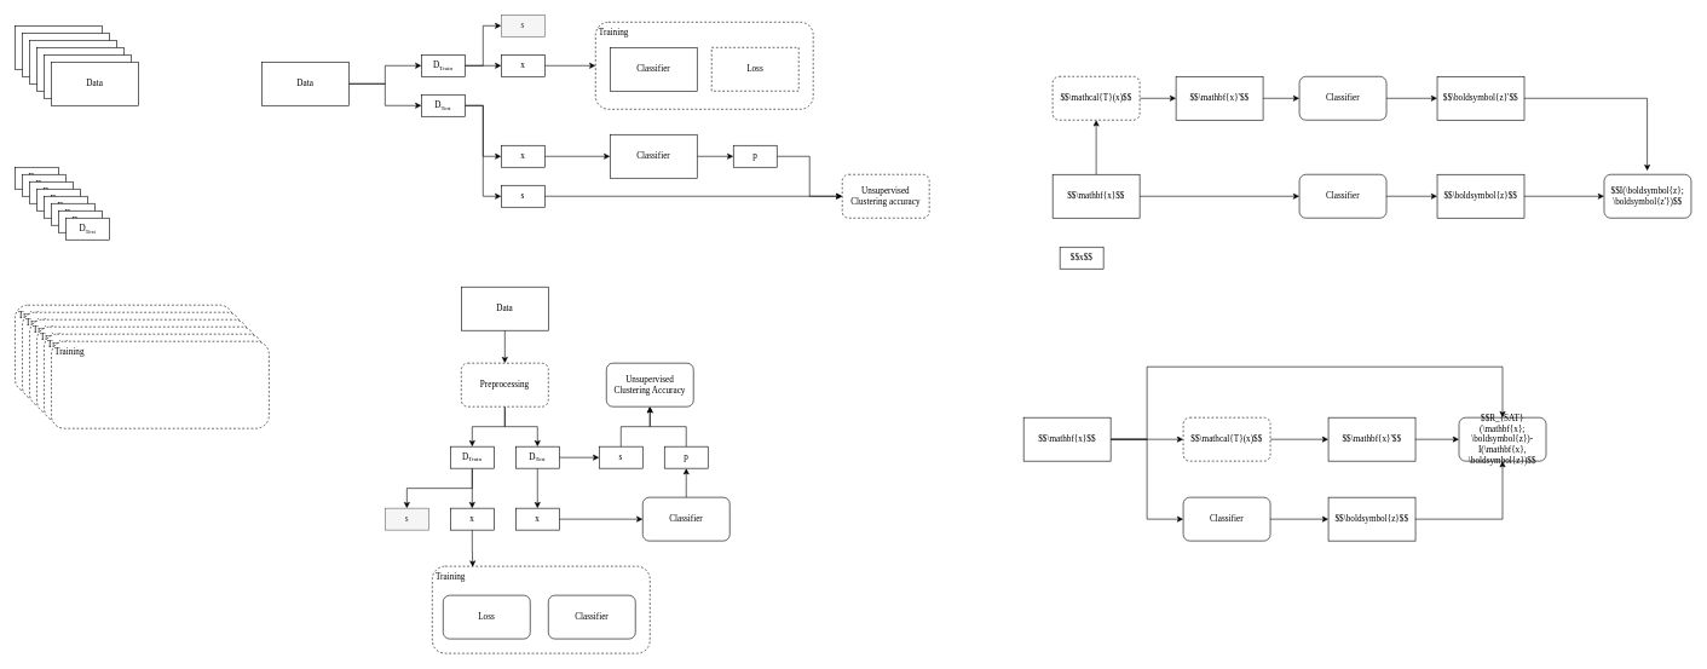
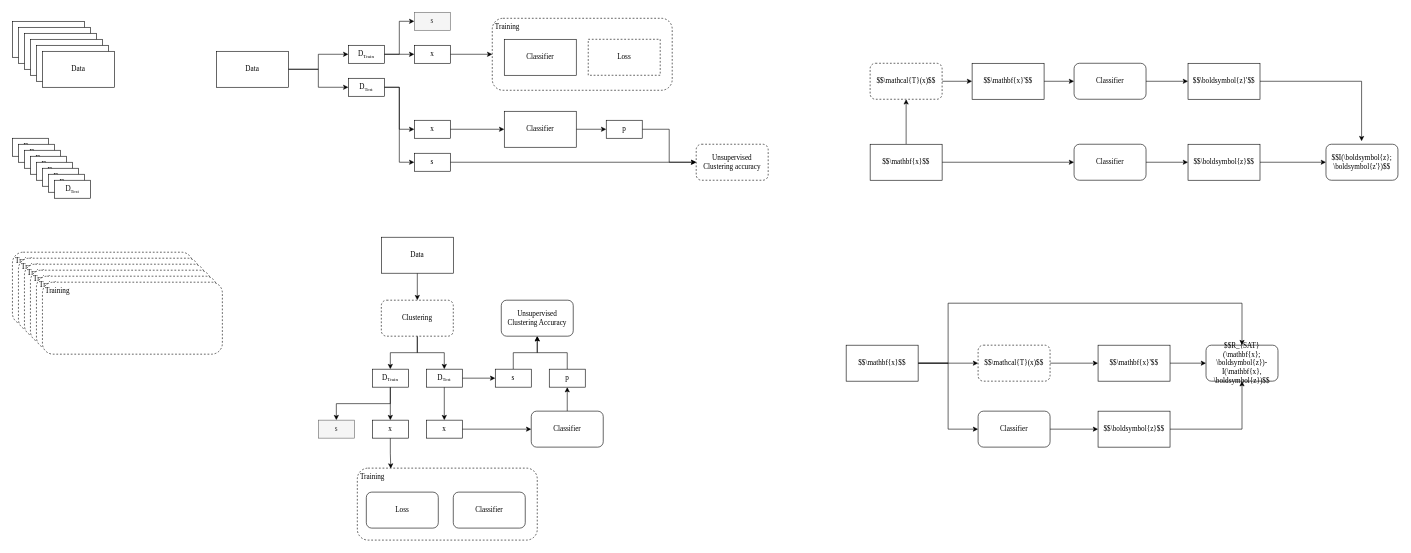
  <mxCell id="0" />
  <mxCell id="1" parent="0" />
  <mxCell id="2" value="&lt;span style=&quot;white-space: pre;&quot;&gt; &lt;/span&gt;Training" style="rounded=1;whiteSpace=wrap;html=1;fontFamily=Times New Roman;dashed=1;align=left;verticalAlign=top;" parent="1" vertex="1"><mxGeometry x="820" y="30" width="300" height="120" as="geometry" /></mxCell>
  <mxCell id="3" style="edgeStyle=orthogonalEdgeStyle;rounded=0;orthogonalLoop=1;jettySize=auto;html=1;entryX=0;entryY=0.5;entryDx=0;entryDy=0;" parent="1" source="5" target="16" edge="1"><mxGeometry relative="1" as="geometry" /></mxCell>
  <mxCell id="4" style="edgeStyle=orthogonalEdgeStyle;rounded=0;orthogonalLoop=1;jettySize=auto;html=1;exitX=1;exitY=0.5;exitDx=0;exitDy=0;entryX=0;entryY=0.5;entryDx=0;entryDy=0;" parent="1" source="5" target="14" edge="1"><mxGeometry relative="1" as="geometry" /></mxCell>
  <mxCell id="5" value="D&lt;span style=&quot;font-size: 10px;&quot;&gt;&lt;sub&gt;Train&lt;/sub&gt;&lt;/span&gt;" style="rounded=0;whiteSpace=wrap;html=1;fontFamily=Times New Roman;" parent="1" vertex="1"><mxGeometry x="580" y="75" width="60" height="30" as="geometry" /></mxCell>
  <mxCell id="6" value="Loss" style="rounded=0;whiteSpace=wrap;html=1;fontFamily=Times New Roman;dashed=1;" parent="1" vertex="1"><mxGeometry x="980" y="65" width="120" height="60" as="geometry" /></mxCell>
  <mxCell id="7" style="edgeStyle=orthogonalEdgeStyle;rounded=0;orthogonalLoop=1;jettySize=auto;html=1;entryX=0;entryY=0.5;entryDx=0;entryDy=0;" parent="1" source="9" target="13" edge="1"><mxGeometry relative="1" as="geometry"><Array as="points"><mxPoint x="530" y="115" /><mxPoint x="530" y="145" /></Array></mxGeometry></mxCell>
  <mxCell id="8" style="edgeStyle=orthogonalEdgeStyle;rounded=0;orthogonalLoop=1;jettySize=auto;html=1;exitX=1;exitY=0.5;exitDx=0;exitDy=0;" parent="1" source="9" target="5" edge="1"><mxGeometry relative="1" as="geometry" /></mxCell>
  <mxCell id="9" value="Data" style="rounded=0;whiteSpace=wrap;html=1;fontFamily=Times New Roman;" parent="1" vertex="1"><mxGeometry x="360" y="85" width="120" height="60" as="geometry" /></mxCell>
  <mxCell id="10" value="&lt;div&gt;Classifier&lt;/div&gt;" style="rounded=0;whiteSpace=wrap;html=1;fontFamily=Times New Roman;" parent="1" vertex="1"><mxGeometry x="840" y="65" width="120" height="60" as="geometry" /></mxCell>
  <mxCell id="11" style="edgeStyle=orthogonalEdgeStyle;rounded=0;orthogonalLoop=1;jettySize=auto;html=1;entryX=0;entryY=0.5;entryDx=0;entryDy=0;" parent="1" source="13" target="28" edge="1"><mxGeometry relative="1" as="geometry" /></mxCell>
  <mxCell id="12" style="edgeStyle=orthogonalEdgeStyle;rounded=0;orthogonalLoop=1;jettySize=auto;html=1;entryX=0;entryY=0.5;entryDx=0;entryDy=0;" parent="1" source="13" target="26" edge="1"><mxGeometry relative="1" as="geometry" /></mxCell>
  <mxCell id="13" value="D&lt;span style=&quot;font-size: 10px;&quot;&gt;&lt;sub&gt;Test&lt;/sub&gt;&lt;/span&gt;" style="rounded=0;whiteSpace=wrap;html=1;fontFamily=Times New Roman;" parent="1" vertex="1"><mxGeometry x="580" y="130" width="60" height="30" as="geometry" /></mxCell>
  <mxCell id="14" value="s" style="rounded=0;whiteSpace=wrap;html=1;fontFamily=Times New Roman;fillColor=#f5f5f5;fontColor=#333333;strokeColor=#666666;" parent="1" vertex="1"><mxGeometry x="690" width="60" height="30" as="geometry" y="20" /></mxCell>
  <mxCell id="15" style="edgeStyle=orthogonalEdgeStyle;rounded=0;orthogonalLoop=1;jettySize=auto;html=1;exitX=1;exitY=0.5;exitDx=0;exitDy=0;entryX=0;entryY=0.5;entryDx=0;entryDy=0;" parent="1" source="16" target="2" edge="1"><mxGeometry relative="1" as="geometry" /></mxCell>
  <mxCell id="16" value="x" style="rounded=0;whiteSpace=wrap;html=1;fontFamily=Times New Roman;" parent="1" vertex="1"><mxGeometry x="690" y="75" width="60" height="30" as="geometry" /></mxCell>
  <mxCell id="17" value="Data" style="rounded=0;whiteSpace=wrap;html=1;fontFamily=Times New Roman;" parent="1" vertex="1"><mxGeometry x="20" y="35" width="120" height="60" as="geometry" /></mxCell>
  <mxCell id="18" value="Data" style="rounded=0;whiteSpace=wrap;html=1;fontFamily=Times New Roman;" parent="1" vertex="1"><mxGeometry x="30" y="45" width="120" height="60" as="geometry" /></mxCell>
  <mxCell id="19" value="Data" style="rounded=0;whiteSpace=wrap;html=1;fontFamily=Times New Roman;" parent="1" vertex="1"><mxGeometry x="40" y="55" width="120" height="60" as="geometry" /></mxCell>
  <mxCell id="20" value="Data" style="rounded=0;whiteSpace=wrap;html=1;fontFamily=Times New Roman;" parent="1" vertex="1"><mxGeometry x="50" y="65" width="120" height="60" as="geometry" /></mxCell>
  <mxCell id="21" value="Data" style="rounded=0;whiteSpace=wrap;html=1;fontFamily=Times New Roman;" parent="1" vertex="1"><mxGeometry x="60" y="75" width="120" height="60" as="geometry" /></mxCell>
  <mxCell id="22" value="Data" style="rounded=0;whiteSpace=wrap;html=1;fontFamily=Times New Roman;" parent="1" vertex="1"><mxGeometry x="70" y="85" width="120" height="60" as="geometry" /></mxCell>
  <mxCell id="23" value="" style="edgeStyle=orthogonalEdgeStyle;rounded=0;orthogonalLoop=1;jettySize=auto;html=1;" parent="1" source="24" target="30" edge="1"><mxGeometry relative="1" as="geometry" /></mxCell>
  <mxCell id="24" value="&lt;div&gt;Classifier&lt;/div&gt;" style="rounded=0;whiteSpace=wrap;html=1;fontFamily=Times New Roman;" parent="1" vertex="1"><mxGeometry x="840" y="185" width="120" height="60" as="geometry" /></mxCell>
  <mxCell id="25" style="edgeStyle=orthogonalEdgeStyle;rounded=0;orthogonalLoop=1;jettySize=auto;html=1;entryX=0;entryY=0.5;entryDx=0;entryDy=0;" parent="1" source="26" target="31" edge="1"><mxGeometry relative="1" as="geometry" /></mxCell>
  <mxCell id="26" value="s" style="rounded=0;whiteSpace=wrap;html=1;fontFamily=Times New Roman;" parent="1" vertex="1"><mxGeometry x="690" y="255" width="60" height="30" as="geometry" /></mxCell>
  <mxCell id="27" style="edgeStyle=orthogonalEdgeStyle;rounded=0;orthogonalLoop=1;jettySize=auto;html=1;exitX=1;exitY=0.5;exitDx=0;exitDy=0;entryX=0;entryY=0.5;entryDx=0;entryDy=0;" parent="1" source="28" target="24" edge="1"><mxGeometry relative="1" as="geometry" /></mxCell>
  <mxCell id="28" value="x" style="rounded=0;whiteSpace=wrap;html=1;fontFamily=Times New Roman;" parent="1" vertex="1"><mxGeometry x="690" y="200" width="60" height="30" as="geometry" /></mxCell>
  <mxCell id="29" style="edgeStyle=orthogonalEdgeStyle;rounded=0;orthogonalLoop=1;jettySize=auto;html=1;entryX=0;entryY=0.5;entryDx=0;entryDy=0;" parent="1" source="30" target="31" edge="1"><mxGeometry relative="1" as="geometry" /></mxCell>
  <mxCell id="30" value="p" style="rounded=0;whiteSpace=wrap;html=1;fontFamily=Times New Roman;" parent="1" vertex="1"><mxGeometry x="1010" y="200" width="60" height="30" as="geometry" /></mxCell>
  <mxCell id="31" value="&lt;div&gt;Unsupervised Clustering accuracy&lt;/div&gt;" style="rounded=1;whiteSpace=wrap;html=1;fontFamily=Times New Roman;dashed=1;" parent="1" vertex="1"><mxGeometry x="1160" y="240" width="120" height="60" as="geometry" /></mxCell>
  <mxCell id="32" value="&lt;span style=&quot;white-space: pre;&quot;&gt; &lt;/span&gt;Training" style="rounded=1;whiteSpace=wrap;html=1;fontFamily=Times New Roman;dashed=1;align=left;verticalAlign=top;" parent="1" vertex="1"><mxGeometry x="595" y="780" width="300" height="120" as="geometry" /></mxCell>
  <mxCell id="33" style="edgeStyle=orthogonalEdgeStyle;rounded=0;orthogonalLoop=1;jettySize=auto;html=1;exitX=0.5;exitY=1;exitDx=0;exitDy=0;entryX=0.5;entryY=0;entryDx=0;entryDy=0;" parent="1" source="35" target="46" edge="1"><mxGeometry relative="1" as="geometry" /></mxCell>
  <mxCell id="34" style="edgeStyle=orthogonalEdgeStyle;rounded=0;orthogonalLoop=1;jettySize=auto;html=1;exitX=0.5;exitY=1;exitDx=0;exitDy=0;entryX=0.5;entryY=0;entryDx=0;entryDy=0;" parent="1" source="35" target="44" edge="1"><mxGeometry relative="1" as="geometry" /></mxCell>
  <mxCell id="35" value="D&lt;span style=&quot;font-size: 10px;&quot;&gt;&lt;sub&gt;Train&lt;/sub&gt;&lt;/span&gt;" style="rounded=0;whiteSpace=wrap;html=1;fontFamily=Times New Roman;" parent="1" vertex="1"><mxGeometry x="620" y="615" width="60" height="30" as="geometry" /></mxCell>
  <mxCell id="36" value="Loss" style="rounded=1;whiteSpace=wrap;html=1;fontFamily=Times New Roman;" parent="1" vertex="1"><mxGeometry x="610" y="820" width="120" height="60" as="geometry" /></mxCell>
  <mxCell id="37" style="edgeStyle=orthogonalEdgeStyle;rounded=0;orthogonalLoop=1;jettySize=auto;html=1;entryX=0.5;entryY=0;entryDx=0;entryDy=0;" parent="1" source="39" target="43" edge="1"><mxGeometry relative="1" as="geometry" /></mxCell>
  <mxCell id="38" style="edgeStyle=orthogonalEdgeStyle;rounded=0;orthogonalLoop=1;jettySize=auto;html=1;exitX=0.5;exitY=1;exitDx=0;exitDy=0;entryX=0.5;entryY=0;entryDx=0;entryDy=0;" parent="1" source="39" target="35" edge="1"><mxGeometry relative="1" as="geometry" /></mxCell>
- <mxCell id="39" value="Preprocessing" style="rounded=1;whiteSpace=wrap;html=1;fontFamily=Times New Roman;dashed=1;" parent="1" vertex="1"><mxGeometry x="635" y="500" width="120" height="60" as="geometry" /></mxCell>
+ <mxCell id="39" value="Clustering" style="rounded=1;whiteSpace=wrap;html=1;fontFamily=Times New Roman;dashed=1;" parent="1" vertex="1"><mxGeometry x="635" y="500" width="120" height="60" as="geometry" /></mxCell>
  <mxCell id="40" value="&lt;div&gt;Classifier&lt;/div&gt;" style="rounded=1;whiteSpace=wrap;html=1;fontFamily=Times New Roman;" parent="1" vertex="1"><mxGeometry x="755" y="820" width="120" height="60" as="geometry" /></mxCell>
  <mxCell id="41" style="edgeStyle=orthogonalEdgeStyle;rounded=0;orthogonalLoop=1;jettySize=auto;html=1;entryX=0.5;entryY=0;entryDx=0;entryDy=0;" parent="1" source="43" target="52" edge="1"><mxGeometry relative="1" as="geometry" /></mxCell>
  <mxCell id="42" style="edgeStyle=orthogonalEdgeStyle;rounded=0;orthogonalLoop=1;jettySize=auto;html=1;exitX=1;exitY=0.5;exitDx=0;exitDy=0;entryX=0;entryY=0.5;entryDx=0;entryDy=0;" parent="1" source="43" target="50" edge="1"><mxGeometry relative="1" as="geometry" /></mxCell>
  <mxCell id="43" value="D&lt;span style=&quot;font-size: 10px;&quot;&gt;&lt;sub&gt;Test&lt;/sub&gt;&lt;/span&gt;" style="rounded=0;whiteSpace=wrap;html=1;fontFamily=Times New Roman;" parent="1" vertex="1"><mxGeometry x="710" y="615" width="60" height="30" as="geometry" /></mxCell>
  <mxCell id="44" value="s" style="rounded=0;whiteSpace=wrap;html=1;fontFamily=Times New Roman;fillColor=#f5f5f5;fontColor=#333333;strokeColor=#666666;" parent="1" vertex="1"><mxGeometry x="530" y="700" width="60" height="30" as="geometry" /></mxCell>
  <mxCell id="45" style="edgeStyle=orthogonalEdgeStyle;rounded=0;orthogonalLoop=1;jettySize=auto;html=1;entryX=0.186;entryY=0.006;entryDx=0;entryDy=0;entryPerimeter=0;" parent="1" source="46" target="32" edge="1"><mxGeometry relative="1" as="geometry" /></mxCell>
  <mxCell id="46" value="x" style="rounded=0;whiteSpace=wrap;html=1;fontFamily=Times New Roman;" parent="1" vertex="1"><mxGeometry x="620" y="700" width="60" height="30" as="geometry" /></mxCell>
  <mxCell id="47" style="edgeStyle=orthogonalEdgeStyle;rounded=0;orthogonalLoop=1;jettySize=auto;html=1;" parent="1" source="48" target="55" edge="1"><mxGeometry relative="1" as="geometry" /></mxCell>
  <mxCell id="48" value="&lt;div&gt;Classifier&lt;/div&gt;" style="rounded=1;whiteSpace=wrap;html=1;fontFamily=Times New Roman;" parent="1" vertex="1"><mxGeometry x="885" y="685" width="120" height="60" as="geometry" /></mxCell>
  <mxCell id="49" value="" style="edgeStyle=orthogonalEdgeStyle;rounded=0;orthogonalLoop=1;jettySize=auto;html=1;" parent="1" source="50" target="53" edge="1"><mxGeometry relative="1" as="geometry" /></mxCell>
  <mxCell id="50" value="s" style="rounded=0;whiteSpace=wrap;html=1;fontFamily=Times New Roman;" parent="1" vertex="1"><mxGeometry x="825" y="615" width="60" height="30" as="geometry" /></mxCell>
  <mxCell id="51" style="edgeStyle=orthogonalEdgeStyle;rounded=0;orthogonalLoop=1;jettySize=auto;html=1;entryX=0;entryY=0.5;entryDx=0;entryDy=0;" parent="1" source="52" target="48" edge="1"><mxGeometry relative="1" as="geometry" /></mxCell>
  <mxCell id="52" value="x" style="rounded=0;whiteSpace=wrap;html=1;fontFamily=Times New Roman;" parent="1" vertex="1"><mxGeometry x="710" y="700" width="60" height="30" as="geometry" /></mxCell>
  <mxCell id="53" value="&lt;div&gt;Unsupervised Clustering Accuracy&lt;/div&gt;" style="rounded=1;whiteSpace=wrap;html=1;fontFamily=Times New Roman;" parent="1" vertex="1"><mxGeometry x="835" y="500" width="120" height="60" as="geometry" /></mxCell>
  <mxCell id="54" style="edgeStyle=orthogonalEdgeStyle;rounded=0;orthogonalLoop=1;jettySize=auto;html=1;exitX=0.5;exitY=0;exitDx=0;exitDy=0;entryX=0.5;entryY=1;entryDx=0;entryDy=0;" parent="1" source="55" target="53" edge="1"><mxGeometry relative="1" as="geometry" /></mxCell>
  <mxCell id="55" value="p" style="rounded=0;whiteSpace=wrap;html=1;fontFamily=Times New Roman;" parent="1" vertex="1"><mxGeometry x="915" y="615" width="60" height="30" as="geometry" /></mxCell>
  <mxCell id="56" value="" style="edgeStyle=orthogonalEdgeStyle;rounded=0;orthogonalLoop=1;jettySize=auto;html=1;" parent="1" source="57" target="39" edge="1"><mxGeometry relative="1" as="geometry" /></mxCell>
  <mxCell id="57" value="Data" style="rounded=0;whiteSpace=wrap;html=1;fontFamily=Times New Roman;" parent="1" vertex="1"><mxGeometry x="635" y="395" width="120" height="60" as="geometry" /></mxCell>
  <mxCell id="58" value="D&lt;span style=&quot;font-size: 10px;&quot;&gt;&lt;sub&gt;Test&lt;/sub&gt;&lt;/span&gt;" style="rounded=0;whiteSpace=wrap;html=1;fontFamily=Times New Roman;" vertex="1" parent="1"><mxGeometry x="20" y="230" width="60" height="30" as="geometry" /></mxCell>
  <mxCell id="59" value="D&lt;span style=&quot;font-size: 10px;&quot;&gt;&lt;sub&gt;Test&lt;/sub&gt;&lt;/span&gt;" style="rounded=0;whiteSpace=wrap;html=1;fontFamily=Times New Roman;" vertex="1" parent="1"><mxGeometry x="30" y="240" width="60" height="30" as="geometry" /></mxCell>
  <mxCell id="60" value="D&lt;span style=&quot;font-size: 10px;&quot;&gt;&lt;sub&gt;Test&lt;/sub&gt;&lt;/span&gt;" style="rounded=0;whiteSpace=wrap;html=1;fontFamily=Times New Roman;" vertex="1" parent="1"><mxGeometry x="40" y="250" width="60" height="30" as="geometry" /></mxCell>
  <mxCell id="61" value="D&lt;span style=&quot;font-size: 10px;&quot;&gt;&lt;sub&gt;Test&lt;/sub&gt;&lt;/span&gt;" style="rounded=0;whiteSpace=wrap;html=1;fontFamily=Times New Roman;" vertex="1" parent="1"><mxGeometry x="50" y="260" width="60" height="30" as="geometry" /></mxCell>
  <mxCell id="62" value="D&lt;span style=&quot;font-size: 10px;&quot;&gt;&lt;sub&gt;Test&lt;/sub&gt;&lt;/span&gt;" style="rounded=0;whiteSpace=wrap;html=1;fontFamily=Times New Roman;" vertex="1" parent="1"><mxGeometry x="60" y="270" width="60" height="30" as="geometry" /></mxCell>
  <mxCell id="63" value="D&lt;span style=&quot;font-size: 10px;&quot;&gt;&lt;sub&gt;Test&lt;/sub&gt;&lt;/span&gt;" style="rounded=0;whiteSpace=wrap;html=1;fontFamily=Times New Roman;" vertex="1" parent="1"><mxGeometry x="70" y="280" width="60" height="30" as="geometry" /></mxCell>
  <mxCell id="64" value="D&lt;span style=&quot;font-size: 10px;&quot;&gt;&lt;sub&gt;Test&lt;/sub&gt;&lt;/span&gt;" style="rounded=0;whiteSpace=wrap;html=1;fontFamily=Times New Roman;" vertex="1" parent="1"><mxGeometry x="80" y="290" width="60" height="30" as="geometry" /></mxCell>
  <mxCell id="65" value="D&lt;span style=&quot;font-size: 10px;&quot;&gt;&lt;sub&gt;Test&lt;/sub&gt;&lt;/span&gt;" style="rounded=0;whiteSpace=wrap;html=1;fontFamily=Times New Roman;" vertex="1" parent="1"><mxGeometry x="90" y="300" width="60" height="30" as="geometry" /></mxCell>
  <mxCell id="66" value="&lt;span style=&quot;white-space: pre;&quot;&gt; &lt;/span&gt;Training" style="rounded=1;whiteSpace=wrap;html=1;fontFamily=Times New Roman;dashed=1;align=left;verticalAlign=top;" vertex="1" parent="1"><mxGeometry x="20" y="420" width="300" height="120" as="geometry" /></mxCell>
  <mxCell id="67" value="&lt;span style=&quot;white-space: pre;&quot;&gt; &lt;/span&gt;Training" style="rounded=1;whiteSpace=wrap;html=1;fontFamily=Times New Roman;dashed=1;align=left;verticalAlign=top;" vertex="1" parent="1"><mxGeometry x="30" y="430" width="300" height="120" as="geometry" /></mxCell>
  <mxCell id="68" value="&lt;span style=&quot;white-space: pre;&quot;&gt; &lt;/span&gt;Training" style="rounded=1;whiteSpace=wrap;html=1;fontFamily=Times New Roman;dashed=1;align=left;verticalAlign=top;" vertex="1" parent="1"><mxGeometry x="40" y="440" width="300" height="120" as="geometry" /></mxCell>
  <mxCell id="69" value="&lt;span style=&quot;white-space: pre;&quot;&gt; &lt;/span&gt;Training" style="rounded=1;whiteSpace=wrap;html=1;fontFamily=Times New Roman;dashed=1;align=left;verticalAlign=top;" vertex="1" parent="1"><mxGeometry x="50" y="450" width="300" height="120" as="geometry" /></mxCell>
  <mxCell id="70" value="&lt;span style=&quot;white-space: pre;&quot;&gt; &lt;/span&gt;Training" style="rounded=1;whiteSpace=wrap;html=1;fontFamily=Times New Roman;dashed=1;align=left;verticalAlign=top;" vertex="1" parent="1"><mxGeometry x="60" y="460" width="300" height="120" as="geometry" /></mxCell>
  <mxCell id="71" value="&lt;span style=&quot;white-space: pre;&quot;&gt; &lt;/span&gt;Training" style="rounded=1;whiteSpace=wrap;html=1;fontFamily=Times New Roman;dashed=1;align=left;verticalAlign=top;" vertex="1" parent="1"><mxGeometry x="70" y="470" width="300" height="120" as="geometry" /></mxCell>
  <mxCell id="72" style="edgeStyle=orthogonalEdgeStyle;rounded=0;orthogonalLoop=1;jettySize=auto;html=1;entryX=0;entryY=0.5;entryDx=0;entryDy=0;" edge="1" parent="1" source="74" target="78"><mxGeometry relative="1" as="geometry" /></mxCell>
  <mxCell id="73" value="" style="edgeStyle=orthogonalEdgeStyle;rounded=0;orthogonalLoop=1;jettySize=auto;html=1;" edge="1" parent="1" source="74" target="76"><mxGeometry relative="1" as="geometry" /></mxCell>
  <mxCell id="74" value="$$\mathbf{x}$$" style="rounded=0;whiteSpace=wrap;html=1;fontFamily=Times New Roman;" vertex="1" parent="1"><mxGeometry x="1450" y="240" width="120" height="60" as="geometry" /></mxCell>
  <mxCell id="75" value="" style="edgeStyle=orthogonalEdgeStyle;rounded=0;orthogonalLoop=1;jettySize=auto;html=1;" edge="1" parent="1" source="76" target="96"><mxGeometry relative="1" as="geometry" /></mxCell>
  <mxCell id="76" value="$$\mathcal{T}(x)$$" style="rounded=1;whiteSpace=wrap;html=1;fontFamily=Times New Roman;dashed=1;" vertex="1" parent="1"><mxGeometry x="1450" y="105" width="120" height="60" as="geometry" /></mxCell>
  <mxCell id="77" value="" style="edgeStyle=orthogonalEdgeStyle;rounded=0;orthogonalLoop=1;jettySize=auto;html=1;" edge="1" parent="1" source="78" target="100"><mxGeometry relative="1" as="geometry" /></mxCell>
  <mxCell id="78" value="&lt;div&gt;Classifier&lt;/div&gt;" style="rounded=1;whiteSpace=wrap;html=1;fontFamily=Times New Roman;" vertex="1" parent="1"><mxGeometry x="1790" y="240" width="120" height="60" as="geometry" /></mxCell>
  <mxCell id="79" value="" style="edgeStyle=orthogonalEdgeStyle;rounded=0;orthogonalLoop=1;jettySize=auto;html=1;" edge="1" parent="1" source="80" target="98"><mxGeometry relative="1" as="geometry" /></mxCell>
  <mxCell id="80" value="&lt;div&gt;Classifier&lt;/div&gt;" style="rounded=1;whiteSpace=wrap;html=1;fontFamily=Times New Roman;" vertex="1" parent="1"><mxGeometry x="1790" y="105" width="120" height="60" as="geometry" /></mxCell>
  <mxCell id="81" value="&lt;div&gt;$$I(\boldsymbol{z}; \boldsymbol{z'})$$&lt;/div&gt;" style="rounded=1;whiteSpace=wrap;html=1;fontFamily=Times New Roman;" vertex="1" parent="1"><mxGeometry x="2210" y="240" width="120" height="60" as="geometry" /></mxCell>
  <mxCell id="82" value="" style="edgeStyle=orthogonalEdgeStyle;rounded=0;orthogonalLoop=1;jettySize=auto;html=1;" edge="1" parent="1" source="85" target="87"><mxGeometry relative="1" as="geometry" /></mxCell>
  <mxCell id="83" style="edgeStyle=orthogonalEdgeStyle;rounded=0;orthogonalLoop=1;jettySize=auto;html=1;entryX=0;entryY=0.5;entryDx=0;entryDy=0;" edge="1" parent="1" source="85" target="91"><mxGeometry relative="1" as="geometry"><Array as="points"><mxPoint x="1580" y="605" /><mxPoint x="1580" y="715" /></Array></mxGeometry></mxCell>
  <mxCell id="84" style="edgeStyle=orthogonalEdgeStyle;rounded=0;orthogonalLoop=1;jettySize=auto;html=1;exitX=1;exitY=0.5;exitDx=0;exitDy=0;entryX=0.5;entryY=0;entryDx=0;entryDy=0;" edge="1" parent="1" source="85" target="94"><mxGeometry relative="1" as="geometry"><Array as="points"><mxPoint x="1580" y="605" /><mxPoint x="1580" y="505" /><mxPoint x="2070" y="505" /></Array></mxGeometry></mxCell>
  <mxCell id="85" value="$$\mathbf{x}$$" style="rounded=0;whiteSpace=wrap;html=1;fontFamily=Times New Roman;" vertex="1" parent="1"><mxGeometry x="1410" y="575" width="120" height="60" as="geometry" /></mxCell>
  <mxCell id="86" value="" style="edgeStyle=orthogonalEdgeStyle;rounded=0;orthogonalLoop=1;jettySize=auto;html=1;" edge="1" parent="1" source="87" target="89"><mxGeometry relative="1" as="geometry" /></mxCell>
  <mxCell id="87" value="$$\mathcal{T}(x)$$" style="rounded=1;whiteSpace=wrap;html=1;fontFamily=Times New Roman;dashed=1;" vertex="1" parent="1"><mxGeometry x="1630" y="575" width="120" height="60" as="geometry" /></mxCell>
  <mxCell id="88" value="" style="edgeStyle=orthogonalEdgeStyle;rounded=0;orthogonalLoop=1;jettySize=auto;html=1;" edge="1" parent="1" source="89" target="94"><mxGeometry relative="1" as="geometry" /></mxCell>
  <mxCell id="89" value="$$\mathbf{x}'$$" style="rounded=0;whiteSpace=wrap;html=1;fontFamily=Times New Roman;" vertex="1" parent="1"><mxGeometry x="1830" y="575" width="120" height="60" as="geometry" /></mxCell>
  <mxCell id="90" value="" style="edgeStyle=orthogonalEdgeStyle;rounded=0;orthogonalLoop=1;jettySize=auto;html=1;" edge="1" parent="1" source="91" target="93"><mxGeometry relative="1" as="geometry" /></mxCell>
  <mxCell id="91" value="&lt;div&gt;Classifier&lt;/div&gt;" style="rounded=1;whiteSpace=wrap;html=1;fontFamily=Times New Roman;" vertex="1" parent="1"><mxGeometry x="1630" y="685" width="120" height="60" as="geometry" /></mxCell>
  <mxCell id="92" style="edgeStyle=orthogonalEdgeStyle;rounded=0;orthogonalLoop=1;jettySize=auto;html=1;entryX=0.5;entryY=1;entryDx=0;entryDy=0;" edge="1" parent="1" source="93" target="94"><mxGeometry relative="1" as="geometry" /></mxCell>
  <mxCell id="93" value="$$\boldsymbol{z}$$" style="rounded=0;whiteSpace=wrap;html=1;fontFamily=Times New Roman;" vertex="1" parent="1"><mxGeometry x="1830" y="685" width="120" height="60" as="geometry" /></mxCell>
  <mxCell id="94" value="&lt;div&gt;$$R_{SAT}(\mathbf{x}; \boldsymbol{z})-I(\mathbf{x}, \boldsymbol{z})$$&lt;/div&gt;" style="rounded=1;whiteSpace=wrap;html=1;fontFamily=Times New Roman;" vertex="1" parent="1"><mxGeometry x="2010" y="575" width="120" height="60" as="geometry" /></mxCell>
  <mxCell id="95" value="" style="edgeStyle=orthogonalEdgeStyle;rounded=0;orthogonalLoop=1;jettySize=auto;html=1;" edge="1" parent="1" source="96" target="80"><mxGeometry relative="1" as="geometry" /></mxCell>
  <mxCell id="96" value="$$\mathbf{x}'$$" style="rounded=0;whiteSpace=wrap;html=1;fontFamily=Times New Roman;" vertex="1" parent="1"><mxGeometry x="1620" y="105" width="120" height="60" as="geometry" /></mxCell>
  <mxCell id="97" style="edgeStyle=orthogonalEdgeStyle;rounded=0;orthogonalLoop=1;jettySize=auto;html=1;entryX=0.495;entryY=-0.085;entryDx=0;entryDy=0;entryPerimeter=0;" edge="1" parent="1" source="98" target="81"><mxGeometry relative="1" as="geometry" /></mxCell>
  <mxCell id="98" value="$$\boldsymbol{z}'$$" style="rounded=0;whiteSpace=wrap;html=1;fontFamily=Times New Roman;" vertex="1" parent="1"><mxGeometry x="1980" y="105" width="120" height="60" as="geometry" /></mxCell>
  <mxCell id="99" value="" style="edgeStyle=orthogonalEdgeStyle;rounded=0;orthogonalLoop=1;jettySize=auto;html=1;" edge="1" parent="1" source="100" target="81"><mxGeometry relative="1" as="geometry" /></mxCell>
  <mxCell id="100" value="$$\boldsymbol{z}$$" style="rounded=0;whiteSpace=wrap;html=1;fontFamily=Times New Roman;" vertex="1" parent="1"><mxGeometry x="1980" y="240" width="120" height="60" as="geometry" /></mxCell>
- <mxCell id="101" value="$$x$$" style="rounded=0;whiteSpace=wrap;html=1;fontFamily=Times New Roman;" vertex="1" parent="1"><mxGeometry x="1460" y="340" width="60" height="30" as="geometry" /></mxCell>
